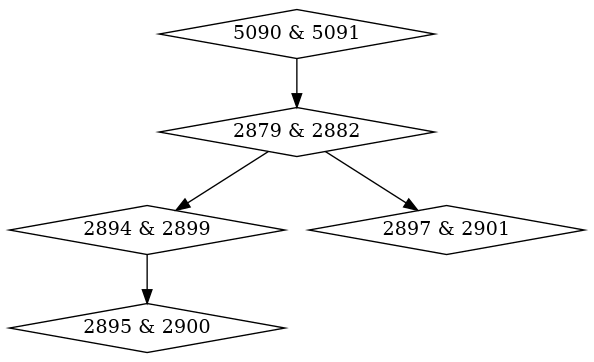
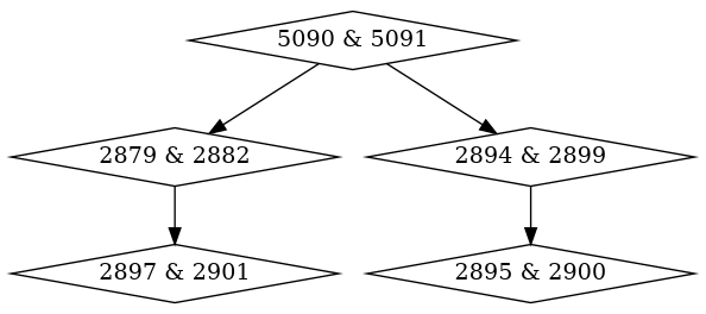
  digraph {
    node [shape=diamond]
    n1 [label="2879 & 2882"]
    n2 [label="2894 & 2899"]
    n3 [label="2897 & 2901"]
    n4 [label="2895 & 2900"]
    n5 [label="5090 & 5091"]
-   n1 -> n2
+   n5 -> n2
    n1 -> n3
    n2 -> n4
    n5 -> n1
  }
